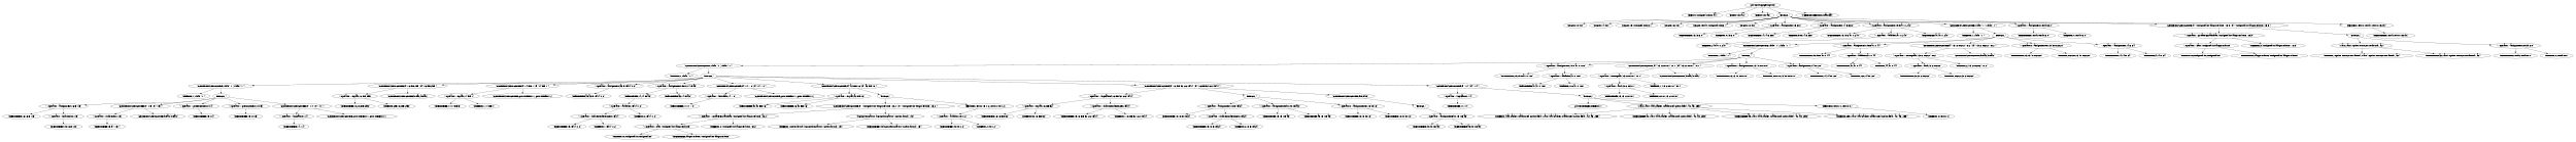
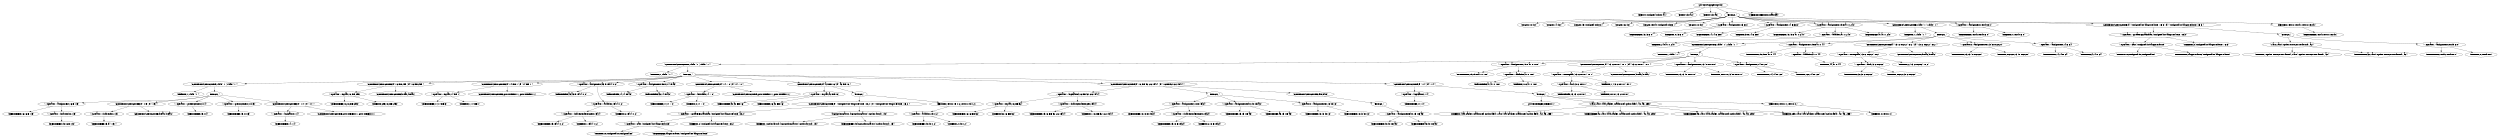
  digraph {
    n1 [label="(JUMP,udhcp_get_option)"]
    n2 [label="(PARAM,unsigned __int8 *a1)"]
    n3 [label="(PARAM,int a2)"]
    n4 [label="(PARAM,int a3)"]
    n5 [label="(BLOCK,,)"]
    n6 [label="(METHOD_RETURN,__fastcall)"]
    n7 [label="(LOCAL,v0: int)"]
    n8 [label="(LOCAL,v4: int)"]
    n9 [label="(LOCAL,v5: unsigned __int8 *)"]
    n10 [label="(LOCAL,v6: int)"]
    n11 [label="(LOCAL,result: unsigned __int8 *)"]
    n12 [label="(LOCAL,v8: int)"]
    n13 [label="(<operator>.assignment,v3 = 0)"]
    n14 [label="(<operator>.assignment,v4 = 388)"]
    n15 [label="(<operator>.assignment,v5 = a1 + 240)"]
    n16 [label="(CONTROL_STRUCTURE,while ( 1 ),while ( 1 ))"]
    n17 [label="(<operator>.assignment,result = 0)"]
    n18 [label="(CONTROL_STRUCTURE,if ( (unsigned int)dhcp_verbose >= 3 ),if ( (unsigned int)dhcp_verbose >= 3 ))"]
    n19 [label="(RETURN,return result;,return result;)"]
    n20 [label="(IDENTIFIER,v3,v3 = 0)"]
    n21 [label="(LITERAL,0,v3 = 0)"]
    n22 [label="(IDENTIFIER,v4,v4 = 388)"]
    n23 [label="(LITERAL,388,v4 = 388)"]
    n24 [label="(IDENTIFIER,v5,v5 = a1 + 240)"]
    n25 [label="(<operator>.addition,a1 + 240)"]
    n26 [label="(IDENTIFIER,a1,a1 + 240)"]
    n27 [label="(LITERAL,1,while ( 1 ))"]
    n28 [label="(BLOCK,,)"]
    n29 [label="(IDENTIFIER,result,result = 0)"]
    n30 [label="(LITERAL,0,result = 0)"]
    n31 [label="(<operator>.greaterEqualsThan,(unsigned int)dhcp_verbose >= 3)"]
    n32 [label="(BLOCK,,)"]
    n33 [label="(IDENTIFIER,result,return result;)"]
    n34 [label="(LITERAL,240,a1 + 240)"]
    n35 [label="(CONTROL_STRUCTURE,while ( 1 ),while ( 1 ))"]
    n36 [label="(<operator>.assignment,v5 = a1 + 44)"]
    n37 [label="(CONTROL_STRUCTURE,if ( (v3 & 0x202) != 2 ),if ( (v3 & 0x202) != 2 ))"]
    n38 [label="(<operators>.assignmentOr,v3 |= 0x202u)"]
    n39 [label="(<operator>.assignment,v4 = 64)"]
    n40 [label="(LITERAL,1,while ( 1 ))"]
    n41 [label="(BLOCK,,)"]
    n42 [label="(IDENTIFIER,v5,v5 = a1 + 44)"]
    n43 [label="(<operator>.addition,a1 + 44)"]
    n44 [label="(<operator>.notEquals,(v3 & 0x202) != 2)"]
    n45 [label="(CONTROL_STRUCTURE,break;,break;)"]
    n46 [label="(IDENTIFIER,v3,v3 |= 0x202u)"]
    n47 [label="(LITERAL,0x202u,v3 |= 0x202u)"]
    n48 [label="(IDENTIFIER,v4,v4 = 64)"]
    n49 [label="(LITERAL,64,v4 = 64)"]
    n50 [label="(CONTROL_STRUCTURE,while ( 1 ),while ( 1 ))"]
    n51 [label="(<operator>.assignment,v5 = a1 + 108)"]
    n52 [label="(CONTROL_STRUCTURE,if ( (v3 & 0x101) != 1 ),if ( (v3 & 0x101) != 1 ))"]
    n53 [label="(<operators>.assignmentOr,v3 |= 0x101u)"]
    n54 [label="(<operator>.assignment,v4 = 128)"]
    n55 [label="(LITERAL,1,while ( 1 ))"]
    n56 [label="(BLOCK,,)"]
    n57 [label="(IDENTIFIER,v5,v5 = a1 + 108)"]
    n58 [label="(<operator>.addition,a1 + 108)"]
    n59 [label="(<operator>.notEquals,(v3 & 0x101) != 1)"]
    n60 [label="(CONTROL_STRUCTURE,break;,break;)"]
    n61 [label="(IDENTIFIER,v3,v3 |= 0x101u)"]
    n62 [label="(LITERAL,0x101u,v3 |= 0x101u)"]
    n63 [label="(IDENTIFIER,v4,v4 = 128)"]
    n64 [label="(LITERAL,128,v4 = 128)"]
    n65 [label="(CONTROL_STRUCTURE,while ( 1 ),while ( 1 ))"]
    n66 [label="(CONTROL_STRUCTURE,if ( v6 == 255 ),if ( v6 == 255 ))"]
    n67 [label="(CONTROL_STRUCTURE,if ( v4 == 1 ),if ( v4 == 1 ))"]
    n68 [label="(<operator>.assignment,a3 = v5[1] + 2)"]
    n69 [label="(<operator>.assignmentMinus,v4 -= a3)"]
    n70 [label="(CONTROL_STRUCTURE,if ( v4 < 0 ),if ( v4 < 0 ))"]
    n71 [label="(CONTROL_STRUCTURE,if ( a2 == v6 ),if ( a2 == v6 ))"]
    n72 [label="(CONTROL_STRUCTURE,if ( v6 == 52 && v5[1] ),if ( v6 == 52 && v5[1] ))"]
    n73 [label="(CONTROL_STRUCTURE,if ( !v4 ),if ( !v4 ))"]
    n74 [label="(LITERAL,1,while ( 1 ))"]
    n75 [label="(BLOCK,,)"]
    n76 [label="(<operator>.equals,v6 == 255)"]
    n77 [label="(CONTROL_STRUCTURE,break;,break;)"]
    n78 [label="(<operator>.equals,v4 == 1)"]
    n79 [label="(CONTROL_STRUCTURE,goto LABEL_11;,goto LABEL_11;)"]
    n80 [label="(IDENTIFIER,a3,a3 = v5[1] + 2)"]
    n81 [label="(<operator>.addition,v5[1] + 2)"]
    n82 [label="(IDENTIFIER,v4,v4 -= a3)"]
    n83 [label="(IDENTIFIER,a3,v4 -= a3)"]
    n84 [label="(<operator>.lessThan,v4 < 0)"]
    n85 [label="(CONTROL_STRUCTURE,goto LABEL_11;,goto LABEL_11;)"]
    n86 [label="(<operator>.equals,a2 == v6)"]
    n87 [label="(BLOCK,,)"]
    n88 [label="(<operator>.logicalAnd,v6 == 52 && v5[1])"]
    n89 [label="(BLOCK,,)"]
    n90 [label="(CONTROL_STRUCTURE,else,else)"]
    n91 [label="(<operator>.logicalNot,!v4)"]
    n92 [label="(BLOCK,,)"]
    n93 [label="(<operator>.assignment,v6 = *v5)"]
    n94 [label="(CONTROL_STRUCTURE,if ( *v5 ),if ( *v5 ))"]
    n95 [label="(<operator>.preDecrement,--v4)"]
    n96 [label="(<operator>.preIncrement,++v5)"]
    n97 [label="(CONTROL_STRUCTURE,if ( !v4 ),if ( !v4 ))"]
    n98 [label="(IDENTIFIER,v6,v6 = *v5)"]
    n99 [label="(<operator>.indirection,*v5)"]
    n100 [label="(<operator>.indirection,*v5)"]
    n101 [label="(CONTROL_STRUCTURE,break;,break;)"]
    n102 [label="(IDENTIFIER,v5,--v4)"]
    n103 [label="(IDENTIFIER,v5,++v5)"]
    n104 [label="(<operator>.logicalNot,!v4)"]
    n105 [label="(CONTROL_STRUCTURE,goto LABEL_11;,goto LABEL_11;)"]
    n106 [label="(IDENTIFIER,v5,v6 = *v5)"]
    n107 [label="(IDENTIFIER,v5,if ( *v5 ))"]
    n108 [label="(IDENTIFIER,v4,!v4)"]
    n109 [label="(IDENTIFIER,v6,v6 == 255)"]
    n110 [label="(LITERAL,255,v6 == 255)"]
    n111 [label="(IDENTIFIER,v4,v4 == 3)"]
    n112 [label="(LITERAL,1,v4 == 1)"]
    n113 [label="(<operator>.indirectIndexAccess,v5[1])"]
    n114 [label="(LITERAL,2,v5[1] + 2)"]
    n115 [label="(IDENTIFIER,v5,v5[1] + 2)"]
    n116 [label="(LITERAL,1,v5[1] + 2)"]
    n117 [label="(IDENTIFIER,v4,v4 < 0)"]
+   n118 [label="(LITERAL,0,v4 < 0)"]
    n119 [label="(IDENTIFIER,a2,a2 == v6)"]
    n120 [label="(IDENTIFIER,v6,a2 == v6)"]
    n121 [label="(CONTROL_STRUCTURE,if ( (unsigned int)dhcp_verbose >= 2 ),if ( (unsigned int)dhcp_verbose >= 2 ))"]
    n122 [label="(RETURN,return v5 + 2;,return v5 + 2;)"]
    n123 [label="(<operator>.greaterEqualsThan,(unsigned int)dhcp_verbose >= 2)"]
    n124 [label="(log_option_part_0,log_option_part_0(\"option found\", v5))"]
    n125 [label="(<operator>.addition,v5 + 2)"]
    n126 [label="(<operator>.cast,(unsigned int)dhcp_verbose)"]
    n127 [label="(LITERAL,2,(unsigned int)dhcp_verbose >= 2)"]
    n128 [label="(LITERAL,\"option found\",log_option_part_0(\"option found\", v5))"]
    n129 [label="(IDENTIFIER,v5,log_option_part_0(\"option found\", v5))"]
    n130 [label="(UNKNOWN,unsigned int,unsigned int)"]
    n131 [label="(IDENTIFIER,dhcp_verbose,(unsigned int)dhcp_verbose)"]
    n132 [label="(IDENTIFIER,v5,v5 + 2)"]
    n133 [label="(LITERAL,2,v5 + 2)"]
    n134 [label="(<operator>.equals,v6 == 52)"]
    n135 [label="(<operator>.indirectIndexAccess,v5[1])"]
    n136 [label="(<operator>.assignment,v8 = v5[2])"]
    n137 [label="(<operator>.assignmentPlus,v5 += a3)"]
    n138 [label="(<operators>.assignmentOr,v3 |= v8)"]
    n139 [label="(BLOCK,,)"]
    n140 [label="(IDENTIFIER,v6,v6 == 52)"]
    n141 [label="(LITERAL,52,v6 == 52)"]
    n142 [label="(IDENTIFIER,v5,v6 == 52 && v5[1])"]
    n143 [label="(LITERAL,1,v6 == 52 && v5[1])"]
    n144 [label="(IDENTIFIER,v8,v8 = v5[2])"]
    n145 [label="(<operator>.indirectIndexAccess,v5[2])"]
    n146 [label="(IDENTIFIER,v5,v5 += a3)"]
    n147 [label="(IDENTIFIER,a3,v5 += a3)"]
    n148 [label="(IDENTIFIER,v3,v3 |= v8)"]
    n149 [label="(IDENTIFIER,v8,v3 |= v8)"]
    n150 [label="(IDENTIFIER,v5,v8 = v5[2])"]
    n151 [label="(LITERAL,2,v8 = v5[2])"]
    n152 [label="(<operator>.assignmentPlus,v5 += a3)"]
    n153 [label="(IDENTIFIER,v5,v5 += a3)"]
    n154 [label="(IDENTIFIER,a3,v5 += a3)"]
    n155 [label="(IDENTIFIER,v4,!v4)"]
    n156 [label="(JUMP_TARGET,LABEL_11)"]
    n157 [label="(warn,warn(\"bad packet, malformed option field\", a2, a3, 255))"]
    n158 [label="(RETURN,return 0;,return 0;)"]
    n159 [label="(LITERAL,\"bad packet, malformed option field\",warn(\"bad packet, malformed option field\", a2, a3, 255))"]
    n160 [label="(IDENTIFIER,a2,warn(\"bad packet, malformed option field\", a2, a3, 255))"]
    n161 [label="(IDENTIFIER,a3,warn(\"bad packet, malformed option field\", a2, a3, 255))"]
    n162 [label="(LITERAL,255,warn(\"bad packet, malformed option field\", a2, a3, 255))"]
    n163 [label="(LITERAL,0,return 0;)"]
    n164 [label="(IDENTIFIER,a1,a1 + 108)"]
    n165 [label="(LITERAL,108,a1 + 108)"]
    n166 [label="(<operator>.and,v3 & 0x101)"]
    n167 [label="(LITERAL,1,(v3 & 0x101) != 1)"]
    n168 [label="(IDENTIFIER,v3,v3 & 0x101)"]
    n169 [label="(LITERAL,0x101,v3 & 0x101)"]
-   n170 [label="(IDENTIFIER,a1,a1 + 44)"]
    n171 [label="(LITERAL,44,a1 + 44)"]
    n172 [label="(<operator>.and,v3 & 0x202)"]
    n173 [label="(LITERAL,2,(v3 & 0x202) != 2)"]
    n174 [label="(IDENTIFIER,v3,v3 & 0x202)"]
    n175 [label="(LITERAL,0x202,v3 & 0x202)"]
    n176 [label="(<operator>.cast,(unsigned int)dhcp_verbose)"]
    n177 [label="(LITERAL,3,(unsigned int)dhcp_verbose >= 3)"]
    n178 [label="(warn,warn(\"option 0x%02x not found\", a2))"]
    n179 [label="(<operator>.assignment,result = 0)"]
    n180 [label="(UNKNOWN,unsigned int,unsigned int)"]
    n181 [label="(IDENTIFIER,dhcp_verbose,(unsigned int)dhcp_verbose)"]
    n182 [label="(LITERAL,\"option 0x%02x not found\",warn(\"option 0x%02x not found\", a2))"]
    n183 [label="(IDENTIFIER,a2,warn(\"option 0x%02x not found\", a2))"]
    n184 [label="(IDENTIFIER,result,result = 0)"]
    n185 [label="(LITERAL,0,result = 0)"]
    n1 -> n2
    n1 -> n3
    n1 -> n4
    n1 -> n5
    n1 -> n6
    n5 -> n7
    n5 -> n8
    n5 -> n9
    n5 -> n10
    n5 -> n11
    n5 -> n12
    n5 -> n13
    n5 -> n14
    n5 -> n15
    n5 -> n16
    n5 -> n17
    n5 -> n18
    n5 -> n19
    n13 -> n20
    n13 -> n21
    n14 -> n22
    n14 -> n23
    n15 -> n24
    n15 -> n25
    n15 -> n26
    n16 -> n27
    n16 -> n28
    n17 -> n29
    n17 -> n30
    n18 -> n31
    n18 -> n32
    n19 -> n33
    n25 -> n34
    n28 -> n35
    n28 -> n36
    n28 -> n37
    n28 -> n38
    n28 -> n39
    n31 -> n176
    n31 -> n177
    n32 -> n178
    n32 -> n179
    n35 -> n40
    n35 -> n41
    n36 -> n42
    n36 -> n43
    n37 -> n44
    n37 -> n45
    n38 -> n46
    n38 -> n47
    n39 -> n48
    n39 -> n49
    n41 -> n50
    n41 -> n51
    n41 -> n52
    n41 -> n53
    n41 -> n54
-   n43 -> n170
    n43 -> n171
    n44 -> n172
    n44 -> n173
    n50 -> n55
    n50 -> n56
    n51 -> n57
    n51 -> n58
    n52 -> n59
    n52 -> n60
    n53 -> n61
    n53 -> n62
    n54 -> n63
    n54 -> n64
    n56 -> n65
    n56 -> n66
    n56 -> n67
    n56 -> n68
    n56 -> n69
    n56 -> n70
    n56 -> n71
    n56 -> n72
    n56 -> n73
    n58 -> n164
    n58 -> n165
    n59 -> n166
    n59 -> n167
    n65 -> n74
    n65 -> n75
    n66 -> n76
    n66 -> n77
    n67 -> n78
    n67 -> n79
    n68 -> n80
-   n82 -> n81
+   n68 -> n81
    n69 -> n82
    n69 -> n83
    n70 -> n84
    n70 -> n85
    n71 -> n86
    n71 -> n87
    n72 -> n88
    n72 -> n89
    n72 -> n90
    n73 -> n91
    n73 -> n92
    n75 -> n93
    n75 -> n94
    n75 -> n95
    n75 -> n96
    n75 -> n97
    n76 -> n109
    n76 -> n110
    n78 -> n111
    n78 -> n112
    n81 -> n113
    n81 -> n114
    n84 -> n117
+   n84 -> n118
    n86 -> n119
    n86 -> n120
    n87 -> n121
    n87 -> n122
    n88 -> n134
    n88 -> n135
    n89 -> n136
    n89 -> n137
    n89 -> n138
    n90 -> n139
    n91 -> n155
    n92 -> n156
    n92 -> n157
    n92 -> n158
    n93 -> n98
    n93 -> n99
    n94 -> n100
    n94 -> n101
    n95 -> n102
    n96 -> n103
    n97 -> n104
    n97 -> n105
    n99 -> n106
    n100 -> n107
    n104 -> n108
    n113 -> n115
    n113 -> n116
    n121 -> n123
    n121 -> n124
    n122 -> n125
    n123 -> n126
    n123 -> n127
    n124 -> n128
    n124 -> n129
    n125 -> n132
    n125 -> n133
    n126 -> n130
    n126 -> n131
    n134 -> n140
    n134 -> n141
    n135 -> n142
    n135 -> n143
    n136 -> n144
    n136 -> n145
    n137 -> n146
    n137 -> n147
    n138 -> n148
    n138 -> n149
    n139 -> n152
    n145 -> n150
    n145 -> n151
    n152 -> n153
    n152 -> n154
    n157 -> n159
    n157 -> n160
    n157 -> n161
    n157 -> n162
    n158 -> n163
    n166 -> n168
    n166 -> n169
    n172 -> n174
    n172 -> n175
    n176 -> n180
    n176 -> n181
    n178 -> n182
    n178 -> n183
    n179 -> n184
    n179 -> n185
  }
